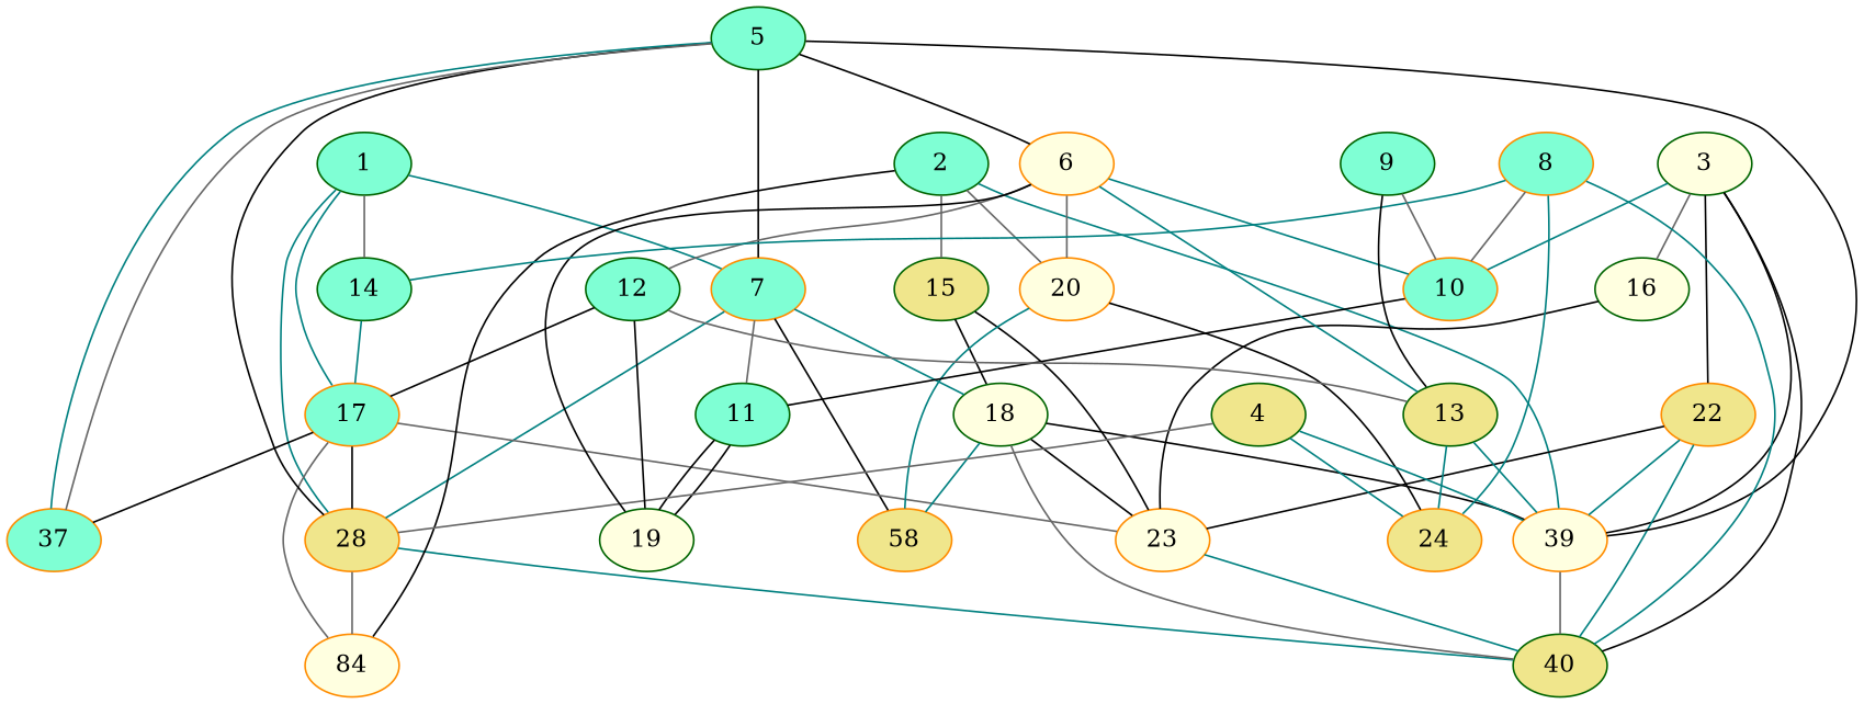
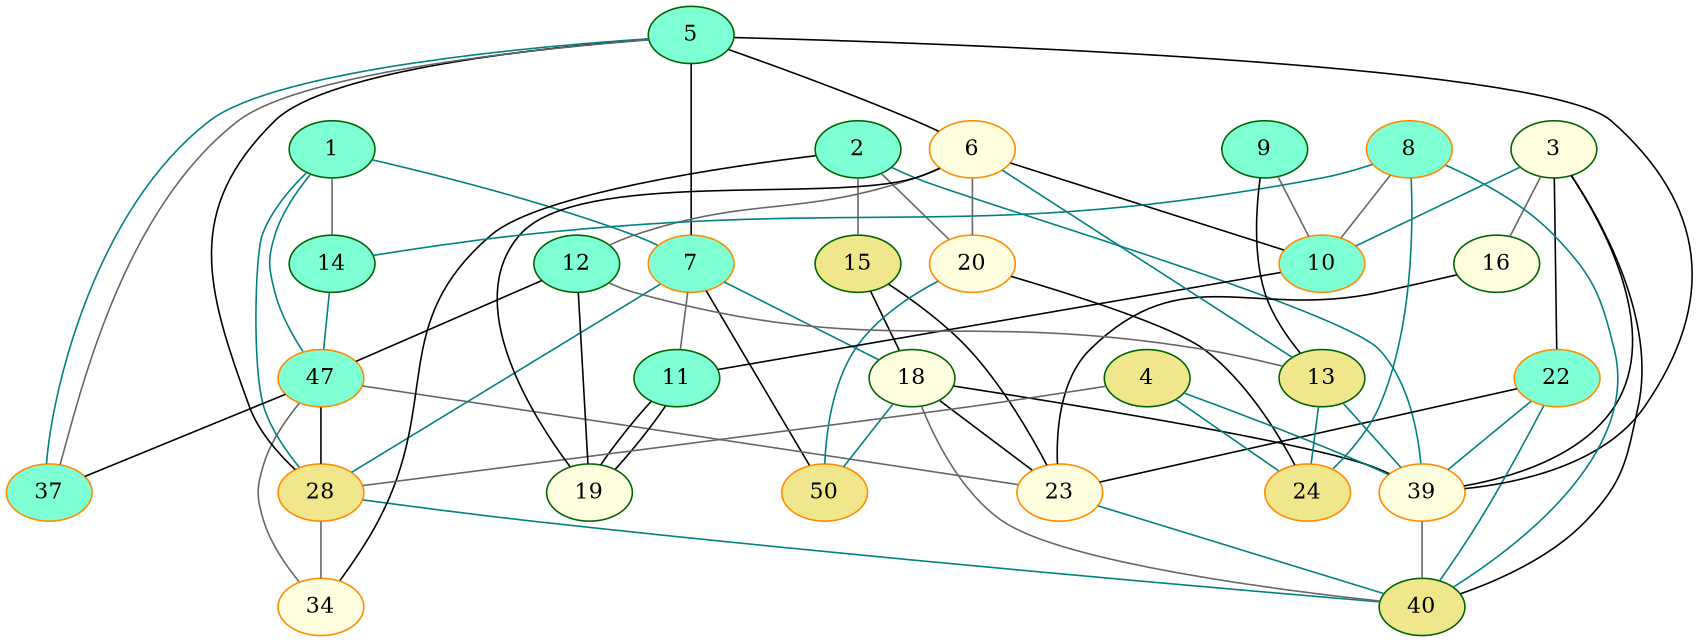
  graph {
    node [color=darkgreen fillcolor=aquamarine style=filled]
    edge [color=black]
    1 [super="+52"]
    7 [color=darkorange super="+51"]
    14
-   17 [color=darkorange super="+26"]
+   17 [color=darkorange super="+26" label=47]
    28 [color=darkorange fillcolor=khaki super="+32"]
    11 [super="+35"]
    18 [fillcolor=lightyellow super="+45"]
-   50 [color=darkorange fillcolor=khaki label=58]
-   34 [color=darkorange fillcolor=lightyellow label=84]
+   50 [color=darkorange fillcolor=khaki]
+   34 [color=darkorange fillcolor=lightyellow]
    37 [color=darkorange]
    23 [color=darkorange fillcolor=lightyellow super="+30"]
    40 [fillcolor=khaki super="+48"]
    2 [super="+25"]
    15 [fillcolor=khaki]
    20 [color=darkorange fillcolor=lightyellow super="+21"]
    39 [color=darkorange fillcolor=lightyellow super="+49"]
    24 [color=darkorange fillcolor=khaki super="+53"]
    3 [fillcolor=lightyellow super="+42"]
    10 [color=darkorange super="+27"]
    16 [fillcolor=lightyellow]
-   22 [color=darkorange fillcolor=khaki super="+31"]
+   22 [color=darkorange super="+31"]
    4 [fillcolor=khaki super="+41"]
    5 [super="+36"]
    6 [color=darkorange fillcolor=lightyellow super="+38"]
    12 [super="+47"]
    13 [fillcolor=khaki super="+33"]
    19 [fillcolor=lightyellow super="+29"]
    8 [color=darkorange super="+44"]
    9 [super="+46"]
    1 -- 7 [color=teal weight=2]
    1 -- 14 [color=gray40]
    1 -- 17 [color=teal]
    1 -- 28 [color=teal]
    7 -- 28 [color=teal]
    7 -- 11 [color=gray40]
    7 -- 18 [color=teal]
    7 -- 50
    14 -- 17 [color=teal]
    17 -- 28
    17 -- 34 [color=gray40]
    17 -- 37
    17 -- 23 [color=gray40]
    28 -- 34 [color=gray40]
    28 -- 40 [color=teal]
    11 -- 19
    11 -- 19
    18 -- 50 [color=teal]
    18 -- 23
    18 -- 40 [color=gray40]
    18 -- 39
    23 -- 40 [color=teal weight=2]
    2 -- 34
    2 -- 15 [color=gray40]
    2 -- 20 [color=gray40]
    2 -- 39 [color=teal]
    15 -- 18
    15 -- 23
    20 -- 50 [color=teal]
    20 -- 24
    39 -- 40 [color=gray40]
    3 -- 40
    3 -- 39
    3 -- 10 [color=teal]
    3 -- 16 [color=gray40 weight=2]
    3 -- 22
    10 -- 11
    16 -- 23
    22 -- 23
    22 -- 40 [color=teal]
    22 -- 39 [color=teal]
    4 -- 28 [color=gray40]
    4 -- 39 [color=teal weight=2]
    4 -- 24 [color=teal]
    5 -- 7
    5 -- 28
    5 -- 37 [color=teal]
    5 -- 37 [color=gray40]
    5 -- 39 [weight=2]
    5 -- 6
    6 -- 20 [color=gray40]
-   6 -- 10 [color=teal]
+   6 -- 10
    6 -- 12 [color=gray40]
    6 -- 13 [color=teal]
    6 -- 19 [weight=2]
    12 -- 17
    12 -- 13 [color=gray40]
    12 -- 19
    13 -- 39 [color=teal]
    13 -- 24 [color=teal weight=2]
    8 -- 14 [color=teal]
    8 -- 40 [color=teal weight=2]
    8 -- 24 [color=teal]
    8 -- 10 [color=gray40]
    9 -- 10 [color=gray40]
    9 -- 13
  }
